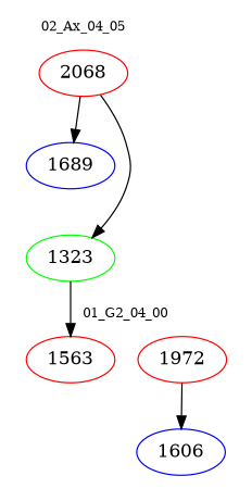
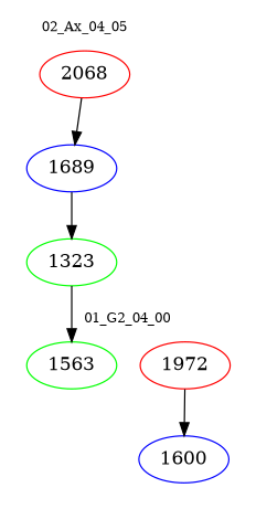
  digraph {
    node [color=red]
    edge [color=black]
    n1 [label=2068]
    n2 [color=blue label=1689]
    n3 [color=green label=1323]
    n4 [label=1972]
-   n5 [label=1563]
-   n6 [color=blue label=1606]
+   n5 [color=green label=1563]
+   n6 [color=blue label=1600]
    subgraph cluster_1 {
      color=white
      fontsize=10
      label="02_Ax_04_05"
      n1
      n2
      n3
    }
    subgraph cluster_2 {
      color=white
      fontsize=10
      label="01_G2_04_00"
      n4
      n5
      n6
    }
    n1 -> n2
-   n1 -> n3
+   n2 -> n3
    n3 -> n5
    n4 -> n6
  }
